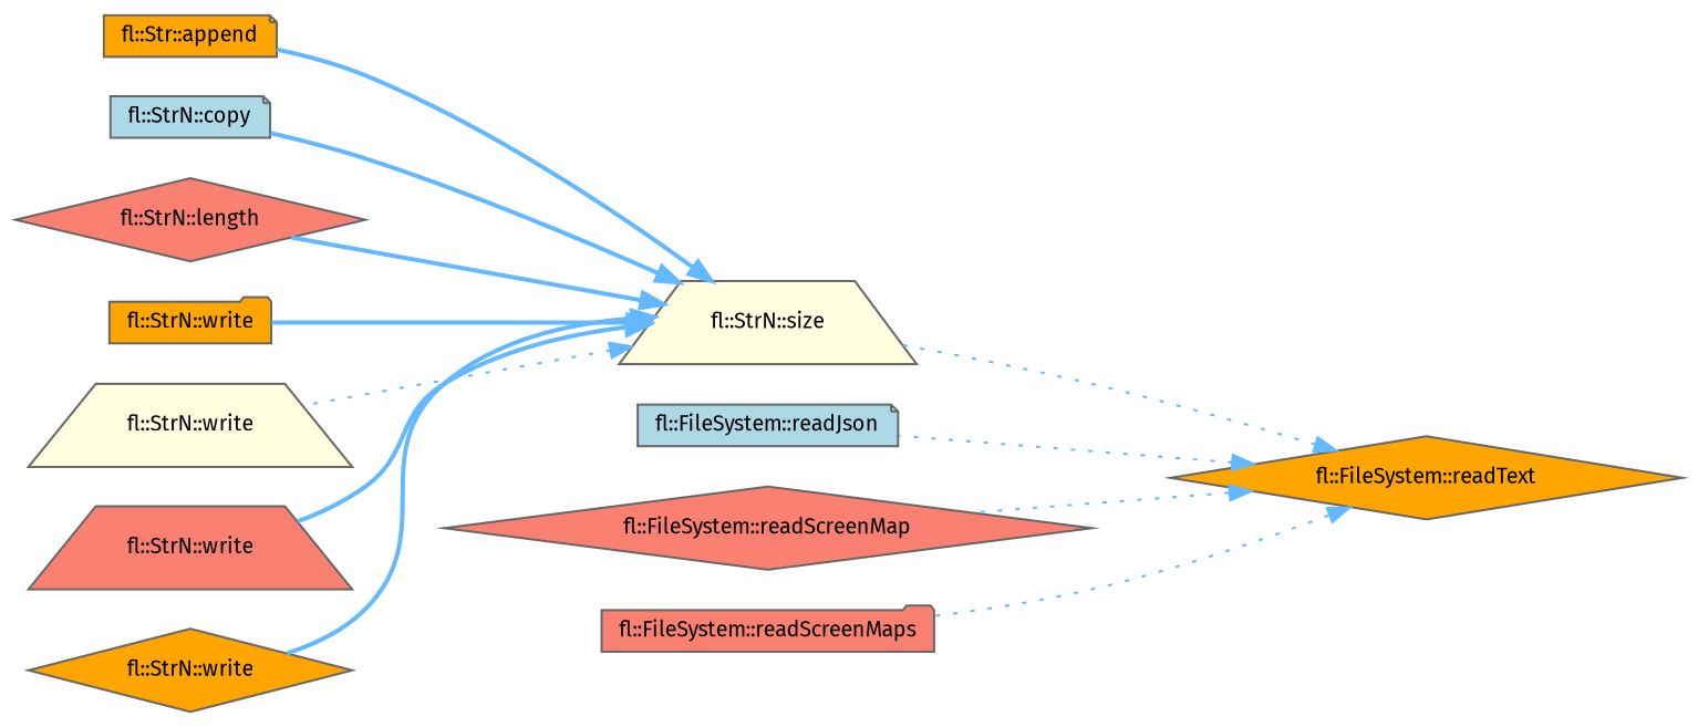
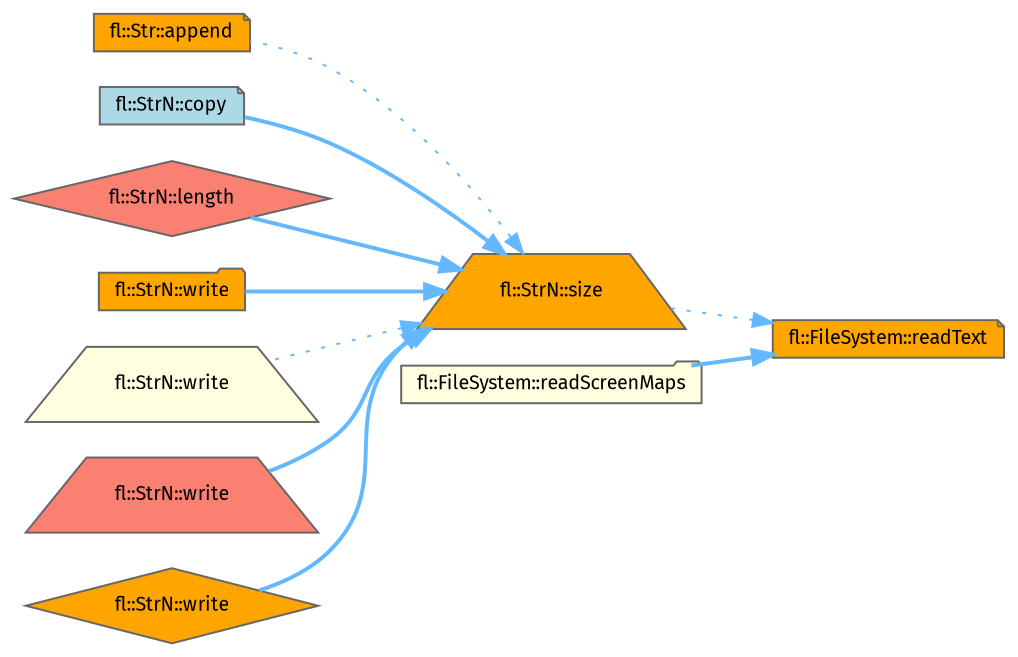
  digraph {
    fontname="Fira Sans"
    rankdir=RL
    node [color=grey40 fillcolor=orange fontname="Fira Sans" fontsize=10 shape=note style=filled]
    edge [color=steelblue1 dir=back fontname="Fira Sans" fontsize=10 labelfontname=Helvetica labelfontsize=10 style=bold]
-   n1 [color=gray40 fillcolor=lightyellow fontcolor=black height=0.2 label="fl::StrN::size" shape=trapezium width=0.4]
+   n1 [color=gray40 fontcolor=black height=0.2 label="fl::StrN::size" shape=trapezium width=0.4]
    n2 [height=0.2 label="fl::Str::append" width=0.4]
    n3 [fillcolor=lightblue height=0.2 label="fl::StrN::copy" width=0.4]
    n4 [fillcolor=salmon height=0.2 label="fl::StrN::length" shape=diamond width=0.4]
    n5 [height=0.2 label="fl::StrN::write" shape=folder width=0.4]
    n6 [fillcolor=lightyellow height=0.2 label="fl::StrN::write" shape=trapezium width=0.4]
    n7 [fillcolor=salmon height=0.2 label="fl::StrN::write" shape=trapezium width=0.4]
    n8 [height=0.2 label="fl::StrN::write" shape=diamond width=0.4]
-   n9 [height=0.2 label="fl::FileSystem::readText" shape=diamond width=0.4]
-   n10 [fillcolor=lightblue height=0.2 label="fl::FileSystem::readJson" width=0.4]
-   n11 [fillcolor=salmon height=0.2 label="fl::FileSystem::readScreenMap" shape=diamond width=0.4]
-   n12 [fillcolor=salmon height=0.2 label="fl::FileSystem::readScreenMaps" shape=folder width=0.4]
-   n1 -> n2
+   n9 [height=0.2 label="fl::FileSystem::readText" width=0.4]
+   n12 [fillcolor=lightyellow height=0.2 label="fl::FileSystem::readScreenMaps" shape=folder width=0.4]
+   n1 -> n2 [style=dotted]
    n1 -> n3
    n1 -> n4
    n1 -> n5
    n1 -> n6 [style=dotted]
    n1 -> n7
    n1 -> n8
    n9 -> n1 [style=dotted]
-   n9 -> n10 [style=dotted]
-   n9 -> n11 [style=dotted]
-   n9 -> n12 [style=dotted]
+   n9 -> n12
  }
